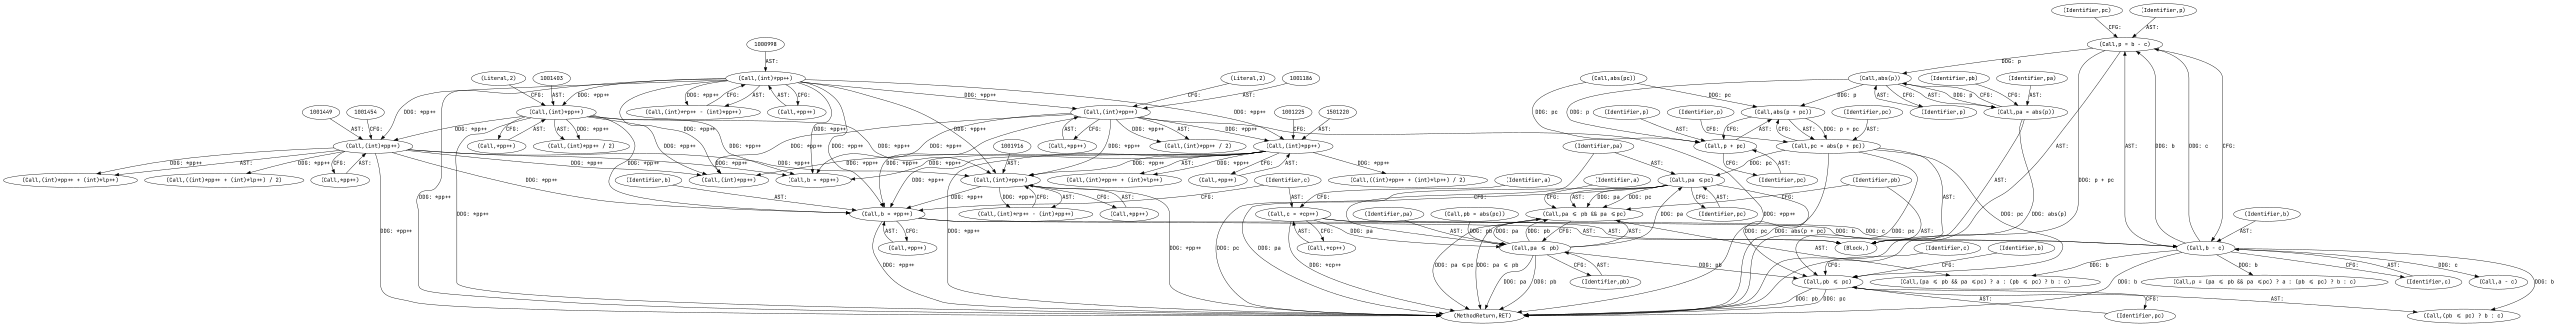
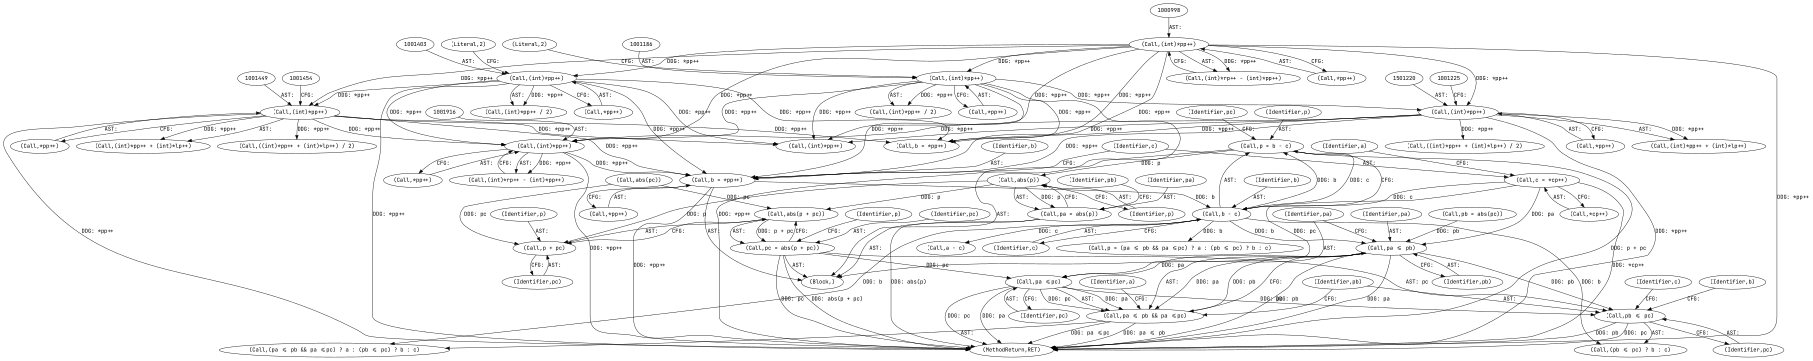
  digraph {
    fontname="JetBrains Mono"
    node [fontname="JetBrains Mono"]
    edge [fontname="JetBrains Mono"]
    n1 [label="(Call,p = b - c)"]
    n2 [label="(Call,b - c)"]
    n3 [label="(Call,abs(p))"]
    n4 [label="(MethodReturn,RET)"]
    n5 [label="(Block,)"]
    n6 [label="(Identifier,c)"]
    n7 [label="(Call,a - c)"]
    n8 [label="(Call,(pa <= pb && pa <=pc) ? a : (pb <= pc) ? b : c)"]
    n9 [label="(Call,(pb <= pc) ? b : c)"]
    n10 [label="(Call,p = (pa <= pb && pa <=pc) ? a : (pb <= pc) ? b : c)"]
    n11 [label="(Call,pa = abs(p))"]
    n12 [label="(Call,abs(p + pc))"]
    n13 [label="(Call,p + pc)"]
    n14 [label="(Identifier,p)"]
    n15 [label="(Call,b = *pp++)"]
    n16 [label="(Call,*pp++)"]
    n17 [label="(Call,(int)*pp++)"]
    n18 [label="(Call,(int)*pp++)"]
    n19 [label="(Call,(int)*pp++)"]
    n20 [label="(Call,(int)*pp++ + (int)*lp++)"]
    n21 [label="(Call,*pp++)"]
    n22 [label="(Call,((int)*pp++ + (int)*lp++) / 2)"]
    n23 [label="(Call,b = *pp++)"]
    n24 [label="(Call,*pp++)"]
    n25 [label="(Call,(int)*rp++ - (int)*pp++)"]
    n26 [label="(Call,(int)*pp++)"]
    n27 [label="(Call,(int)*pp++)"]
    n28 [label="(Call,(int)*pp++)"]
    n29 [label="(Call,(int)*pp++)"]
    n30 [label="(Call,(int)*rp++ - (int)*pp++)"]
    n31 [label="(Call,*pp++)"]
    n32 [label="(Call,(int)*pp++ / 2)"]
    n33 [label="(Call,*pp++)"]
    n34 [label="(Call,(int)*pp++ / 2)"]
    n35 [label="(Call,*pp++)"]
    n36 [label="(Call,*pp++)"]
    n37 [label="(Call,(int)*pp++ + (int)*lp++)"]
    n38 [label="(Call,((int)*pp++ + (int)*lp++) / 2)"]
    n39 [label="(Call,c = *cp++)"]
    n40 [label="(Call,*cp++)"]
    n41 [label="(Call,pa <= pb)"]
    n42 [label="(Call,pc = abs(p + pc))"]
    n43 [label="(Identifier,pc)"]
    n44 [label="(Call,pa <= pb && pa <=pc)"]
    n45 [label="(Call,pa <=pc)"]
    n46 [label="(Call,pb <= pc)"]
    n47 [label="(Identifier,pb)"]
    n48 [label="(Identifier,pc)"]
    n49 [label="(Identifier,pc)"]
    n50 [label="(Identifier,c)"]
    n51 [label="(Identifier,pb)"]
    n52 [label="(Literal,2)"]
    n53 [label="(Identifier,pa)"]
    n54 [label="(Identifier,pc)"]
    n55 [label="(Identifier,b)"]
    n56 [label="(Identifier,p)"]
    n57 [label="(Identifier,b)"]
    n58 [label="(Identifier,p)"]
    n59 [label="(Identifier,pc)"]
    n60 [label="(Identifier,pa)"]
    n61 [label="(Call,abs(pc))"]
    n62 [label="(Identifier,b)"]
    n63 [label="(Identifier,c)"]
    n64 [label="(Identifier,a)"]
    n65 [label="(Identifier,a)"]
    n66 [label="(Identifier,pb)"]
    n67 [label="(Identifier,p)"]
    n68 [label="(Literal,2)"]
    n69 [label="(Identifier,pa)"]
    n70 [label="(Call,pb = abs(pc))"]
    n71 [label=1501220]
    1001225
    1000998
    1001186
    1001403
    1001916
    1001449
    1001454
    n1 -> n2 [label="CFG: "]
    n1 -> n3 [label="DDG: p"]
    n1 -> n4 [label="DDG: p + pc"]
    n1 -> n5 [label="AST: "]
    n2 -> n1 [label="AST: "]
    n2 -> n1 [label="DDG: b"]
    n2 -> n1 [label="DDG: c"]
-   n2 -> n4 [label="DDG: b"]
+   n2 -> n41 [label="DDG: b"]
    n2 -> n6 [label="CFG: "]
    n2 -> n7 [label="DDG: c"]
    n2 -> n8 [label="DDG: b"]
    n2 -> n9 [label="DDG: b"]
    n2 -> n10 [label="DDG: b"]
    n3 -> n11 [label="AST: "]
    n3 -> n11 [label="DDG: p"]
    n3 -> n12 [label="DDG: p"]
    n3 -> n13 [label="DDG: p"]
    n3 -> n14 [label="CFG: "]
    n6 -> n2 [label="AST: "]
    n11 -> n3 [label="CFG: "]
    n11 -> n4 [label="DDG: abs(p)"]
    n11 -> n5 [label="AST: "]
    n12 -> n13 [label="CFG: "]
    n12 -> n42 [label="AST: "]
    n12 -> n42 [label="DDG: p + pc"]
    n13 -> n12 [label="AST: "]
    n13 -> n43 [label="CFG: "]
    n14 -> n3 [label="AST: "]
    n15 -> n2 [label="DDG: b"]
    n15 -> n4 [label="DDG: *pp++"]
    n15 -> n5 [label="AST: "]
    n15 -> n16 [label="CFG: "]
    n16 -> n15 [label="AST: "]
    n17 -> n4 [label="DDG: *pp++"]
    n17 -> n15 [label="DDG: *pp++"]
    n17 -> n18 [label="DDG: *pp++"]
    n17 -> n19 [label="DDG: *pp++"]
    n17 -> n20 [label="AST: "]
    n17 -> n20 [label="DDG: *pp++"]
    n17 -> n21 [label="CFG: "]
    n17 -> n22 [label="DDG: *pp++"]
    n17 -> n23 [label="DDG: *pp++"]
    n18 -> n4 [label="DDG: *pp++"]
    n18 -> n15 [label="DDG: *pp++"]
    n18 -> n24 [label="CFG: "]
    n18 -> n25 [label="AST: "]
    n18 -> n25 [label="DDG: *pp++"]
    n21 -> n17 [label="AST: "]
    n24 -> n18 [label="AST: "]
    n25 -> n18 [label="CFG: "]
    n26 -> n4 [label="DDG: *pp++"]
    n26 -> n15 [label="DDG: *pp++"]
    n26 -> n17 [label="DDG: *pp++"]
    n26 -> n18 [label="DDG: *pp++"]
    n26 -> n19 [label="DDG: *pp++"]
    n26 -> n23 [label="DDG: *pp++"]
    n26 -> n27 [label="DDG: *pp++"]
    n26 -> n28 [label="DDG: *pp++"]
    n26 -> n29 [label="DDG: *pp++"]
    n26 -> n30 [label="AST: "]
    n26 -> n30 [label="DDG: *pp++"]
    n26 -> n31 [label="CFG: "]
    n27 -> n4 [label="DDG: *pp++"]
    n27 -> n15 [label="DDG: *pp++"]
    n27 -> n17 [label="DDG: *pp++"]
    n27 -> n18 [label="DDG: *pp++"]
    n27 -> n19 [label="DDG: *pp++"]
    n27 -> n23 [label="DDG: *pp++"]
    n27 -> n32 [label="AST: "]
    n27 -> n32 [label="DDG: *pp++"]
    n27 -> n33 [label="CFG: "]
    n28 -> n4 [label="DDG: *pp++"]
    n28 -> n15 [label="DDG: *pp++"]
    n28 -> n18 [label="DDG: *pp++"]
    n28 -> n19 [label="DDG: *pp++"]
    n28 -> n23 [label="DDG: *pp++"]
    n28 -> n29 [label="DDG: *pp++"]
    n28 -> n34 [label="AST: "]
    n28 -> n34 [label="DDG: *pp++"]
    n28 -> n35 [label="CFG: "]
    n29 -> n4 [label="DDG: *pp++"]
    n29 -> n15 [label="DDG: *pp++"]
    n29 -> n18 [label="DDG: *pp++"]
    n29 -> n19 [label="DDG: *pp++"]
    n29 -> n23 [label="DDG: *pp++"]
    n29 -> n36 [label="CFG: "]
    n29 -> n37 [label="AST: "]
    n29 -> n37 [label="DDG: *pp++"]
    n29 -> n38 [label="DDG: *pp++"]
    n30 -> n26 [label="CFG: "]
    n31 -> n26 [label="AST: "]
    n33 -> n27 [label="AST: "]
    n35 -> n28 [label="AST: "]
    n36 -> n29 [label="AST: "]
    n39 -> n2 [label="DDG: c"]
    n39 -> n4 [label="DDG: *cp++"]
-   n39 -> n5 [label="AST: "]
+   n39 -> n5 [label="DDG: pc"]
    n39 -> n40 [label="CFG: "]
    n39 -> n41 [label="DDG: pa"]
    n40 -> n39 [label="AST: "]
    n41 -> n4 [label="DDG: pb"]
    n41 -> n4 [label="DDG: pa"]
    n41 -> n44 [label="AST: "]
    n41 -> n44 [label="DDG: pa"]
    n41 -> n44 [label="DDG: pb"]
    n41 -> n45 [label="DDG: pa"]
    n41 -> n46 [label="DDG: pb"]
    n41 -> n47 [label="CFG: "]
    n42 -> n4 [label="DDG: abs(p + pc)"]
    n42 -> n4 [label="DDG: pc"]
    n42 -> n5 [label="AST: "]
    n42 -> n12 [label="CFG: "]
    n42 -> n45 [label="DDG: pc"]
-   n42 -> n46 [label="DDG: pc"]
+   n42 -> n46 [label="AST: pc"]
    n43 -> n13 [label="AST: "]
    n44 -> n4 [label="DDG: pa <=pc"]
    n44 -> n4 [label="DDG: pa <= pb"]
    n44 -> n8 [label="AST: "]
    n44 -> n41 [label="CFG: "]
    n45 -> n4 [label="DDG: pc"]
    n45 -> n4 [label="DDG: pa"]
    n45 -> n44 [label="AST: "]
    n45 -> n44 [label="DDG: pa"]
    n45 -> n44 [label="DDG: pc"]
    n45 -> n46 [label="DDG: pc"]
    n45 -> n48 [label="CFG: "]
    n46 -> n4 [label="DDG: pb"]
    n46 -> n4 [label="DDG: pc"]
    n46 -> n9 [label="AST: "]
    n46 -> n49 [label="CFG: "]
    n47 -> n41 [label="AST: "]
    n48 -> n45 [label="AST: "]
    n49 -> n46 [label="AST: "]
    n50 -> n46 [label="CFG: "]
    n51 -> n11 [label="CFG: "]
    n52 -> n28 [label="CFG: "]
    n53 -> n41 [label="CFG: "]
    n53 -> n45 [label="AST: "]
    n54 -> n1 [label="CFG: "]
    n55 -> n46 [label="CFG: "]
    n56 -> n13 [label="AST: "]
    n57 -> n2 [label="AST: "]
    n58 -> n1 [label="AST: "]
    n59 -> n42 [label="AST: "]
    n60 -> n41 [label="AST: "]
    n61 -> n12 [label="DDG: pc"]
    n61 -> n13 [label="DDG: pc"]
    n62 -> n15 [label="AST: "]
    n63 -> n15 [label="CFG: "]
    n63 -> n39 [label="AST: "]
    n64 -> n39 [label="CFG: "]
    n65 -> n44 [label="CFG: "]
    n66 -> n44 [label="CFG: "]
    n66 -> n46 [label="AST: "]
    n67 -> n42 [label="CFG: "]
    n68 -> n27 [label="CFG: "]
    n69 -> n11 [label="AST: "]
    n70 -> n41 [label="DDG: pb"]
    n71 -> n17 [label="AST: "]
    1001225 -> n17 [label="CFG: "]
    1000998 -> n26 [label="AST: "]
    1001186 -> n27 [label="AST: "]
    1001403 -> n28 [label="AST: "]
    1001916 -> n18 [label="AST: "]
    1001449 -> n29 [label="AST: "]
    1001454 -> n29 [label="CFG: "]
  }
